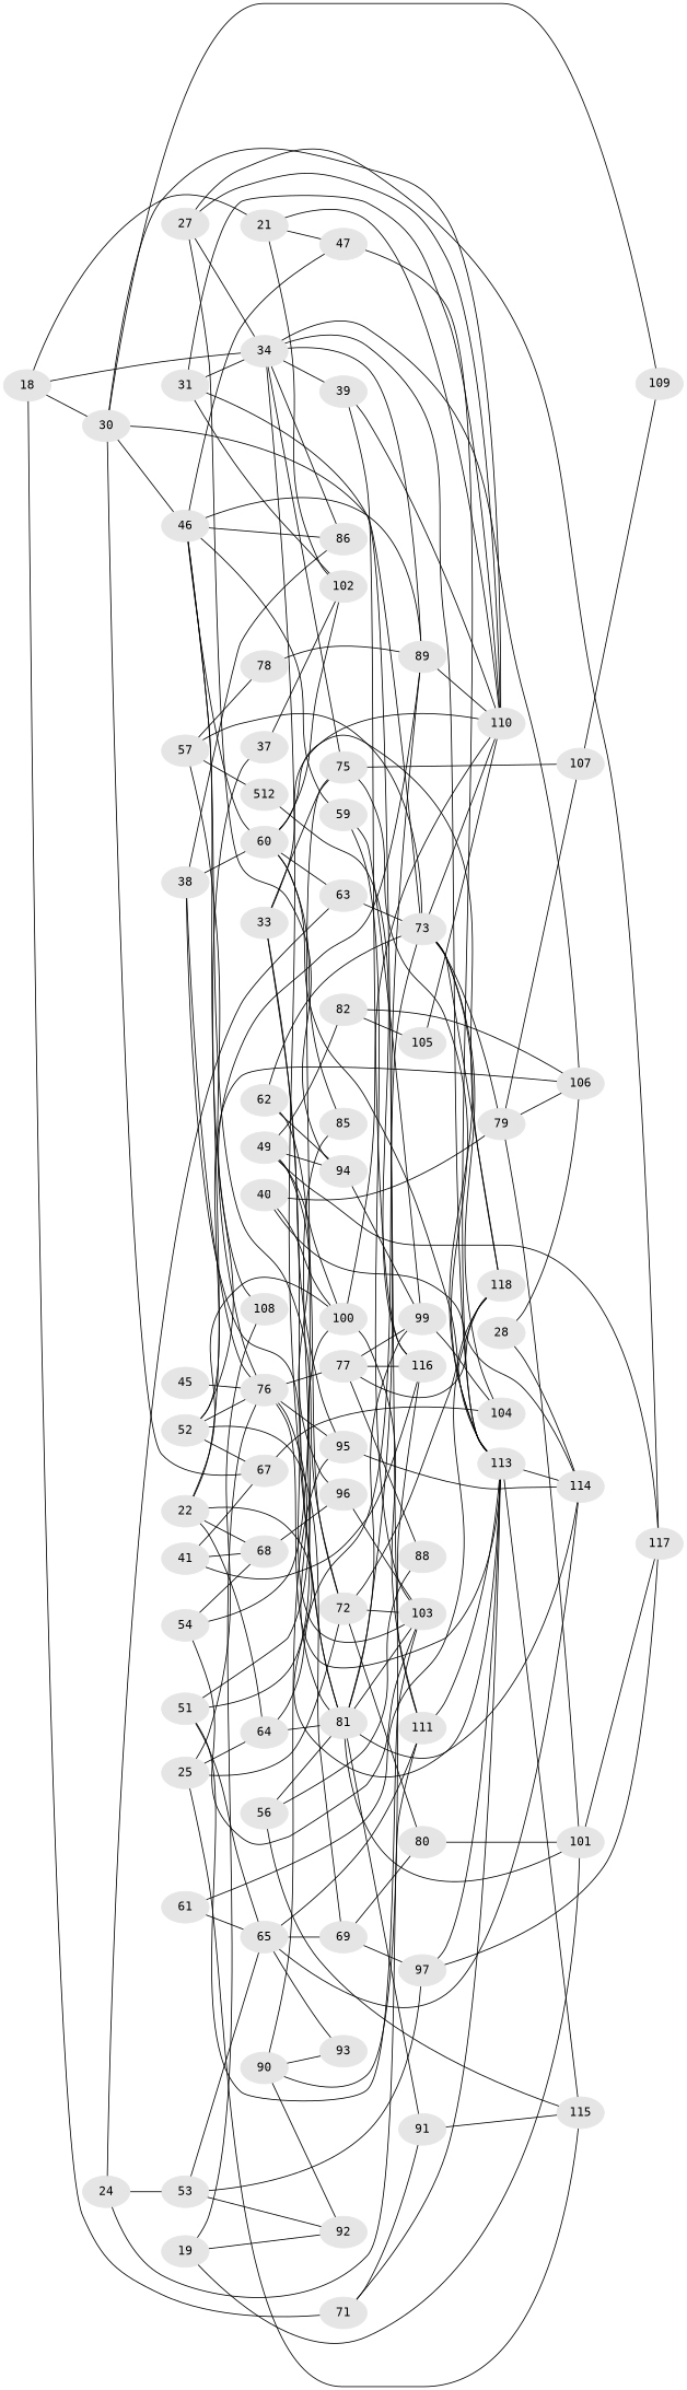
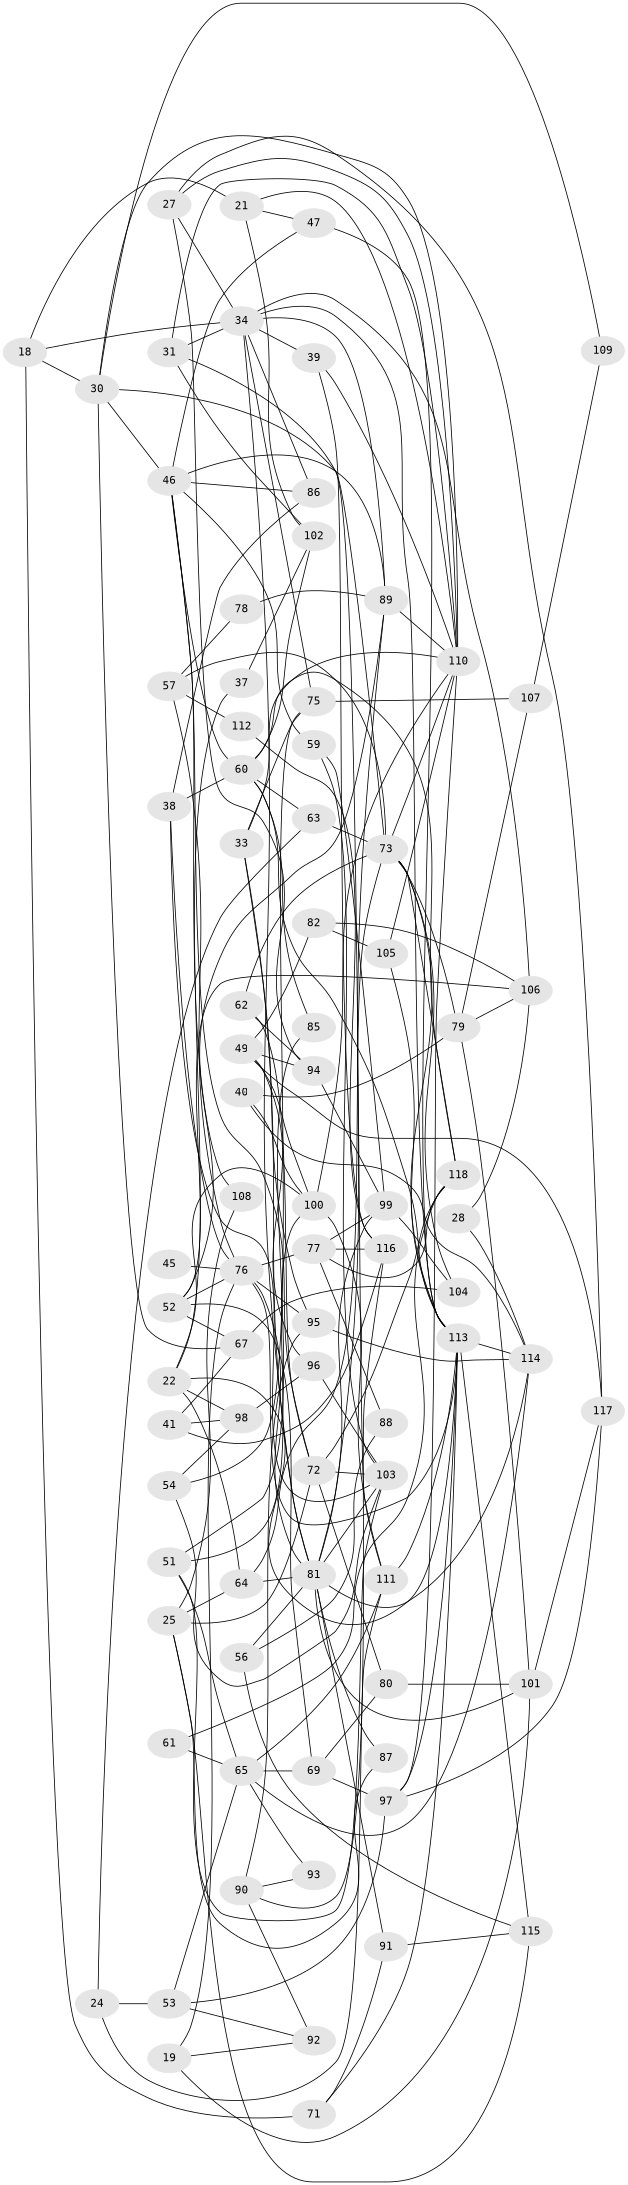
  graph {
    fontname="DejaVu Sans Mono"
    rankdir=LR
    node [color=gray90 fontname="DejaVu Sans Mono" style=filled]
    edge [fontname="DejaVu Sans Mono"]
    18
    21
    30 [super="+8"]
    34 [super="+9"]
    71
    47
    102
    110 [super="+70+84"]
    46
    67
    73 [super="+13+15+66"]
    109
    113 [super="+35+83"]
    106
    75 [super="+14"]
    81 [super="+55+50"]
    39
    86
    89 [super="+6+48+36"]
    91
    76 [super="+29"]
    95
    77
    19
    92
    101
    117
    22
    37
    64
-   68
+   68 [label=98]
    100 [super="+43"]
    96
    111
    115
    114
    53 [super="+23"]
    65 [super="+11+10"]
    97
    24
    63
    25 [super="+3"]
    72
+   87
    108
    103 [super="+2+74"]
    118
    80
    27
    94
    99
    28
    60 [super="+1+44"]
    59
    104
    79
    31
    33 [super="+26"]
    107
    116
    85
    38
    40
    41
    45
    49 [super="+20"]
    82
    105
    69
    93
    51
    52
    54
    56
    88
    57
    78
-   112 [label=512]
+   112
    61
    62
    90
    18 -- 21
    18 -- 30
    18 -- 34
    18 -- 71
    21 -- 47
    21 -- 102
    21 -- 110
    30 -- 110
    30 -- 46 [weight=2]
    30 -- 67
    30 -- 73
    30 -- 109
    34 -- 113
    34 -- 106
    34 -- 75
    34 -- 81
    34 -- 39
    34 -- 86
    34 -- 89 [weight=2]
    71 -- 113
    71 -- 91
    47 -- 113
    46 -- 47
    46 -- 86
    46 -- 89
    46 -- 72
    46 -- 108
    46 -- 60
    46 -- 59
    67 -- 104
    73 -- 110 [weight=3]
    73 -- 113 [weight=2]
    73 -- 118
    73 -- 104
    73 -- 79
    113 -- 115
    113 -- 114
-   75 -- 113
+   105 -- 113
    75 -- 107
    81 -- 89
    81 -- 91
    81 -- 101
    81 -- 114
+   81 -- 87
    81 -- 103 [weight=2]
    81 -- 99
    39 -- 110
    39 -- 116
    89 -- 110 [weight=2]
    91 -- 115
    76 -- 113
    76 -- 81
    76 -- 95
    76 -- 77
    95 -- 114
    77 -- 118
    77 -- 99
    77 -- 116
    77 -- 88
    19 -- 76
    19 -- 92
    19 -- 101
    101 -- 117
    22 -- 113
    22 -- 37
    22 -- 64
    22 -- 68
    22 -- 100
    37 -- 102
    64 -- 73
    64 -- 81
    68 -- 96
    100 -- 110 [weight=2]
    100 -- 111
    96 -- 103
    111 -- 113
    53 -- 92
    53 -- 65
    53 -- 97 [weight=2]
    65 -- 111
    65 -- 114
    65 -- 69
    65 -- 93
+   97 -- 110
    97 -- 113 [weight=2]
    97 -- 117
    24 -- 111
    24 -- 53
    24 -- 63
    63 -- 73
    25 -- 64
    25 -- 115
    25 -- 72
+   25 -- 87
    25 -- 108
    72 -- 103
    72 -- 118
    72 -- 80
    80 -- 101
    27 -- 34
    27 -- 110
    27 -- 117
    27 -- 94
    94 -- 99
    99 -- 104
    28 -- 106
    28 -- 114
    60 -- 102
    60 -- 113 [weight=2]
    60 -- 63
    60 -- 118
    60 -- 85
    59 -- 103
    59 -- 99
    79 -- 106
    79 -- 101
    79 -- 107
    31 -- 34
    31 -- 102
    31 -- 110
    31 -- 111
    33 -- 110 [weight=2]
    33 -- 75 [weight=2]
    33 -- 81 [weight=2]
    33 -- 95
    107 -- 109
    38 -- 86
    38 -- 76
    38 -- 103
    38 -- 60
    40 -- 100
    40 -- 114
    40 -- 79
    41 -- 67
    41 -- 68
    41 -- 116
    45 -- 76 [weight=2]
    49 -- 117
    49 -- 100
    49 -- 96
    49 -- 94
    49 -- 82 [weight=2]
    82 -- 106
    82 -- 105
    105 -- 110
    69 -- 97
    69 -- 80
    51 -- 100
    51 -- 65
    51 -- 103
    51 -- 85
    52 -- 67
    52 -- 106
    52 -- 89
    52 -- 76
    52 -- 69
    54 -- 75
    54 -- 68
    54 -- 103
    56 -- 81
    56 -- 115
    56 -- 88
    57 -- 73
    57 -- 76
    57 -- 78
    57 -- 112
    78 -- 89
    112 -- 116
    61 -- 65
    61 -- 118
    62 -- 73
    62 -- 72
    62 -- 94
    90 -- 95
    90 -- 92
    90 -- 116
    90 -- 93
  }
